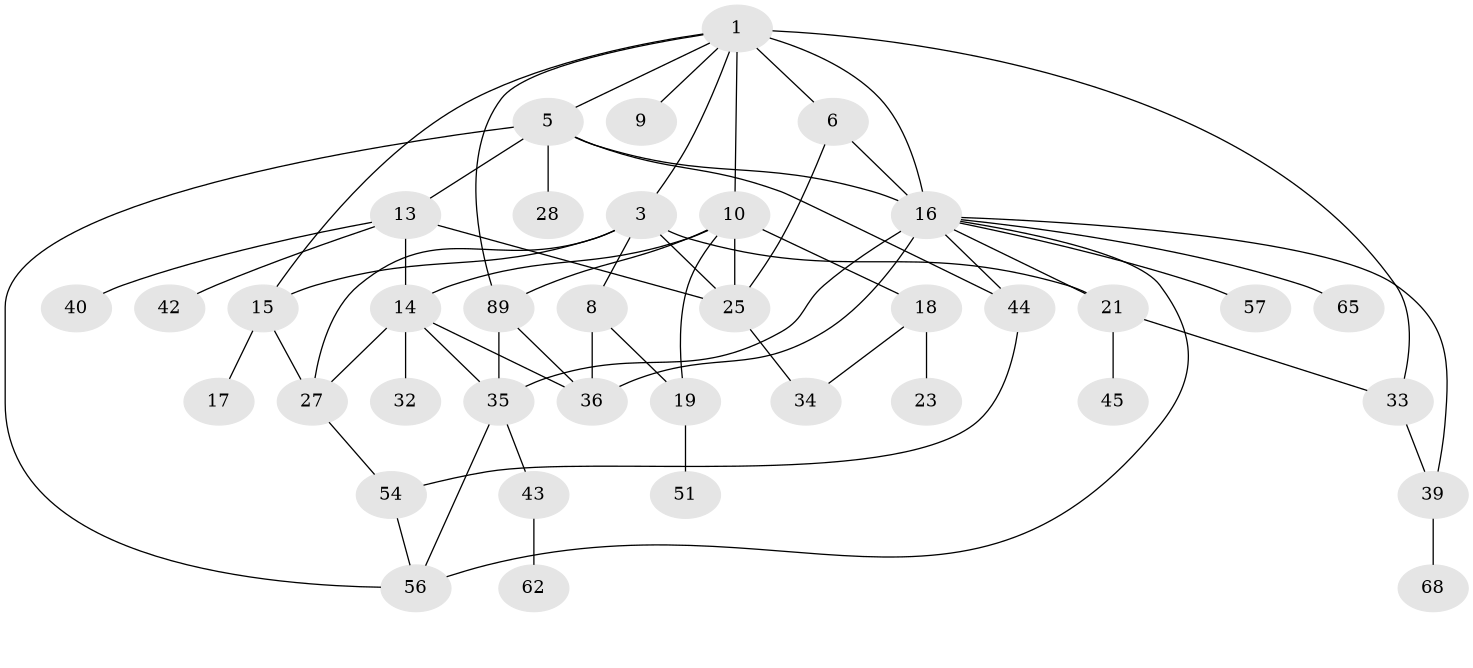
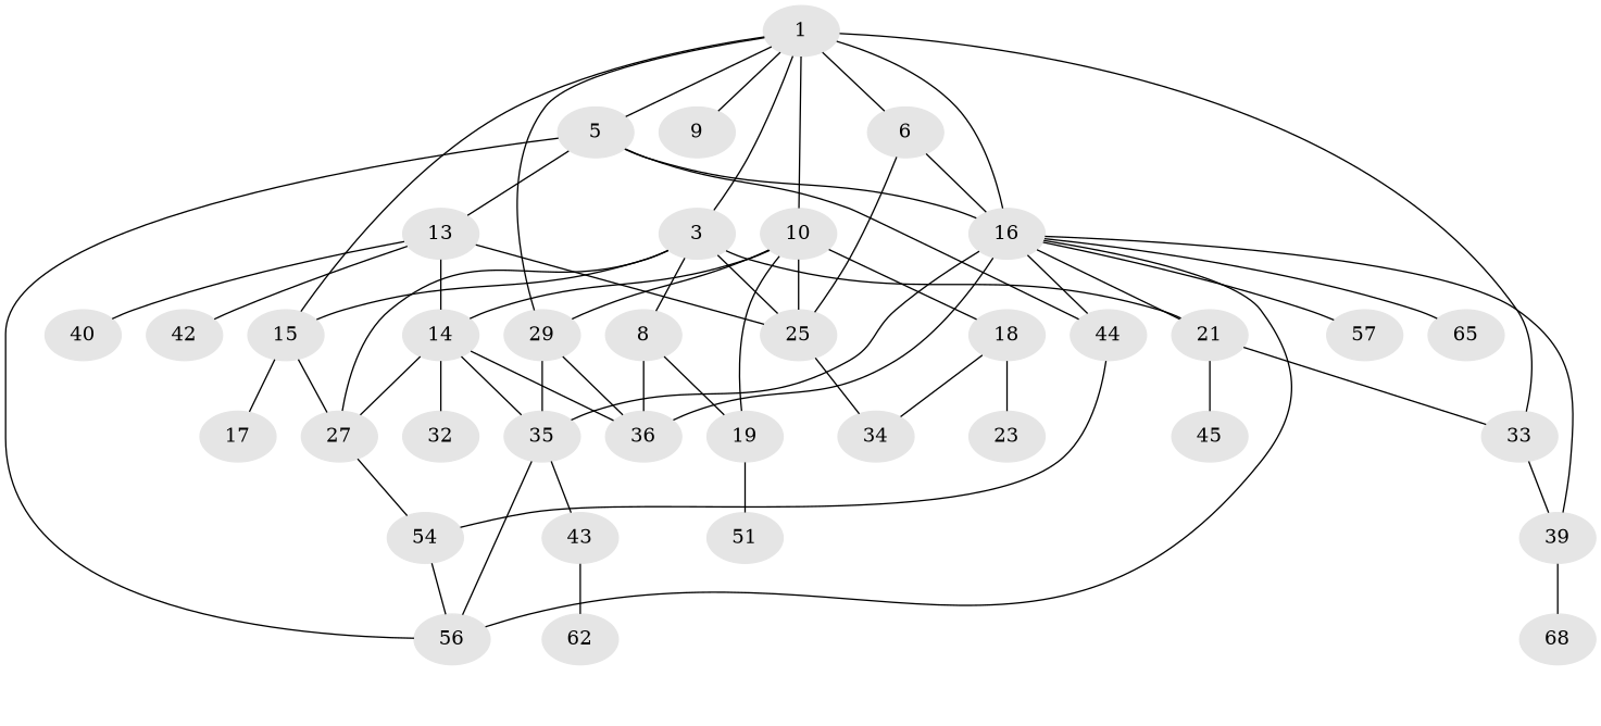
  graph {
    node [color=gray90 style=filled]
    1 [super="+2+12"]
    3 [super="+11+4+7"]
    5
    6 [super="+55"]
    9
    10
    15
    16 [super="+41+30"]
-   29 [label=89]
+   29
    33
    8 [super="+48"]
    21 [super="+69+22"]
    25 [super="+59+61"]
    27 [super="+49+66"]
    13 [super="+20"]
-   28 [super="+53"]
    44
    56 [super="+67+76"]
    19 [super="+26"]
    14 [super="+31+58"]
    18
    17
    36 [super="+47"]
    35 [super="+52+64"]
    39
    57
    65
    45
    34
    54
    40
    42
    51
    32
    23 [super="+24"]
    43
    68
    62
    1 -- 3
    1 -- 5
    1 -- 6
    1 -- 9
    1 -- 10
    1 -- 15
    1 -- 16 [weight=2]
    1 -- 29
    1 -- 33
    3 -- 15
    3 -- 8
    3 -- 21
    3 -- 25
    3 -- 27
    5 -- 16 [weight=2]
    5 -- 13
-   5 -- 28
    5 -- 44
    5 -- 56
    6 -- 16
    6 -- 25
    10 -- 29
    10 -- 25
    10 -- 19
    10 -- 14 [weight=2]
    10 -- 18
    15 -- 27
    15 -- 17
    16 -- 21 [weight=2]
    16 -- 44
    16 -- 56
    16 -- 36
    16 -- 35 [weight=2]
    16 -- 39
    16 -- 57
    16 -- 65
    29 -- 36
    29 -- 35
    33 -- 39
    8 -- 19
    8 -- 36
    21 -- 33
    21 -- 45
    25 -- 34
    27 -- 54
    13 -- 25
    13 -- 14
    13 -- 40
    13 -- 42
    44 -- 54
    19 -- 51
    14 -- 27 [weight=2]
    14 -- 36
    14 -- 35
    14 -- 32
    18 -- 34
    18 -- 23
    35 -- 56
    35 -- 43
    39 -- 68
    54 -- 56
    43 -- 62
  }
